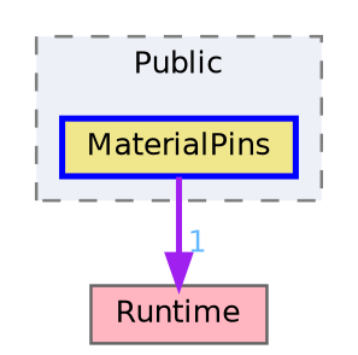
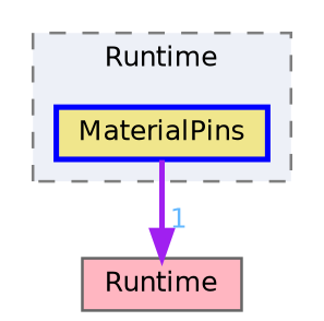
  digraph {
    compound=true
    node [fontname=Helvetica fontsize=10 shape=box]
    n1 [color=blue fillcolor=khaki height=0.2 label=MaterialPins style="filled,bold" width=0.4]
    n2 [color=gray40 fillcolor=lightpink height=0.2 label=Runtime style=filled width=0.4]
    subgraph cluster_1 {
      bgcolor="#edf0f7"
      fontname=Helvetica
      fontsize=10
-     label=Public
+     label=Runtime
      pencolor=grey50
      style="filled,dashed"
      n1
    }
    n1 -> n2 [color=purple fontcolor=steelblue1 fontname=Helvetica fontsize=10 headlabel=1 labeldistance=1.5 labelfontname=Helvetica labelfontsize=10 style=bold]
  }
